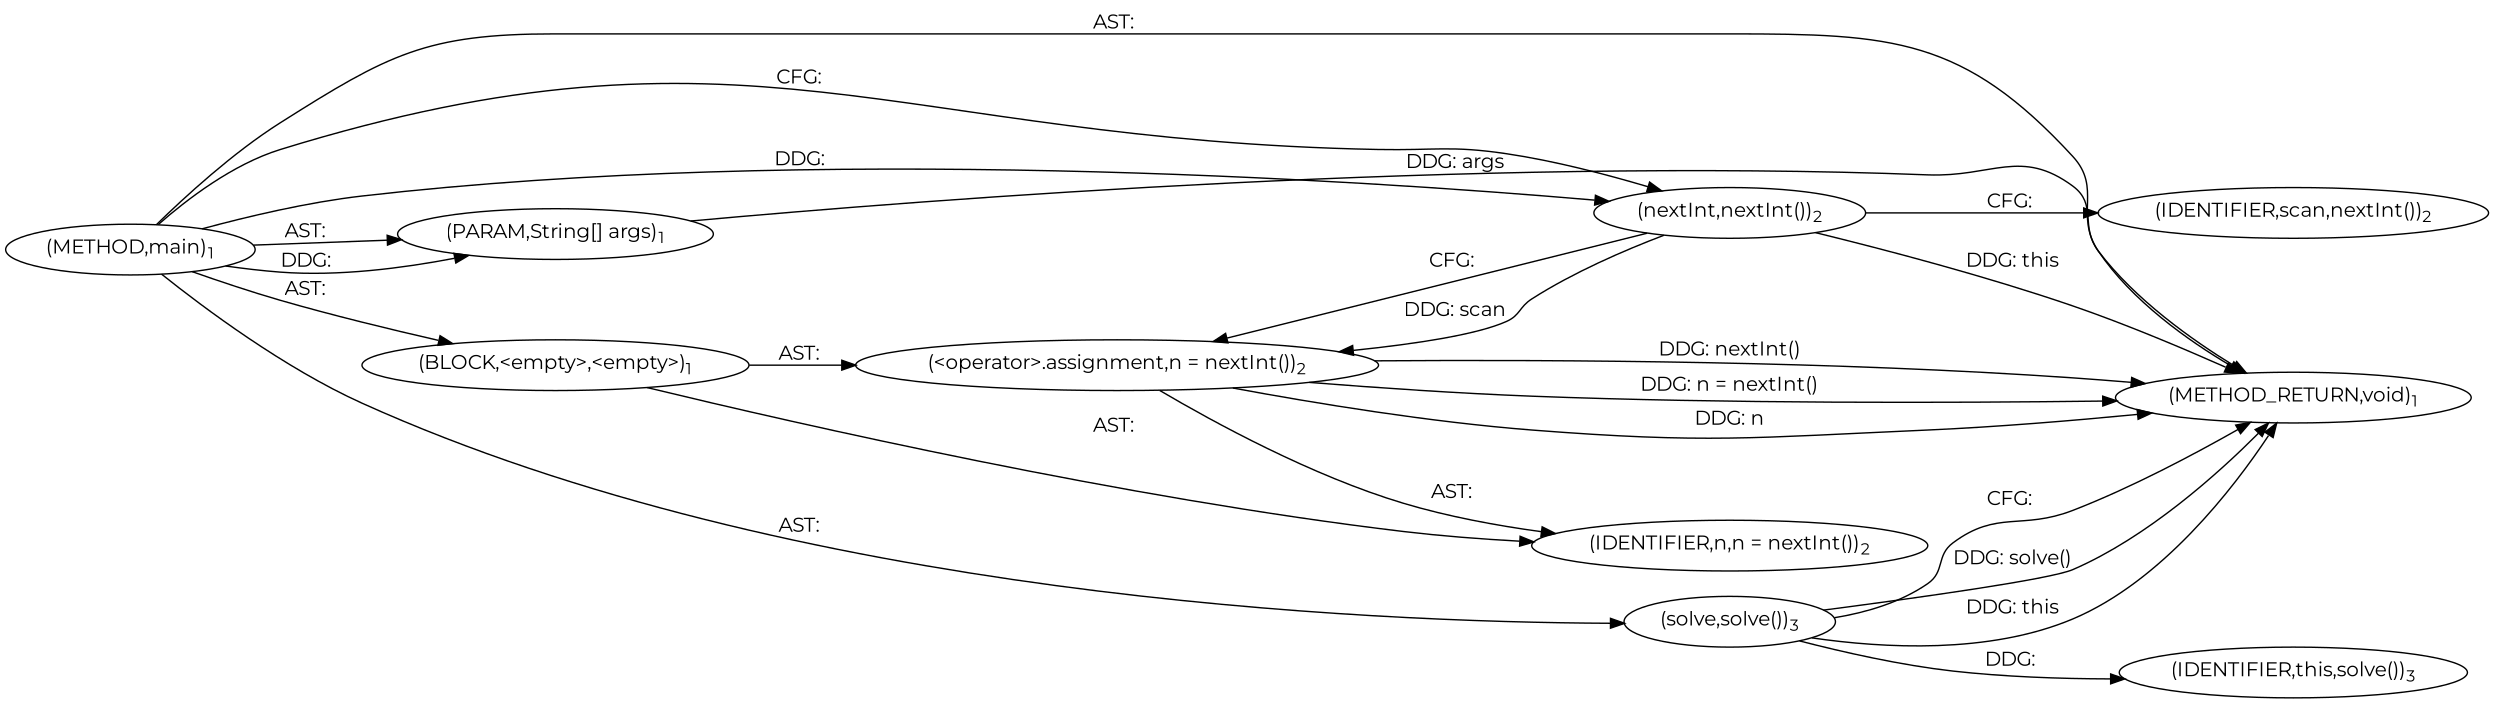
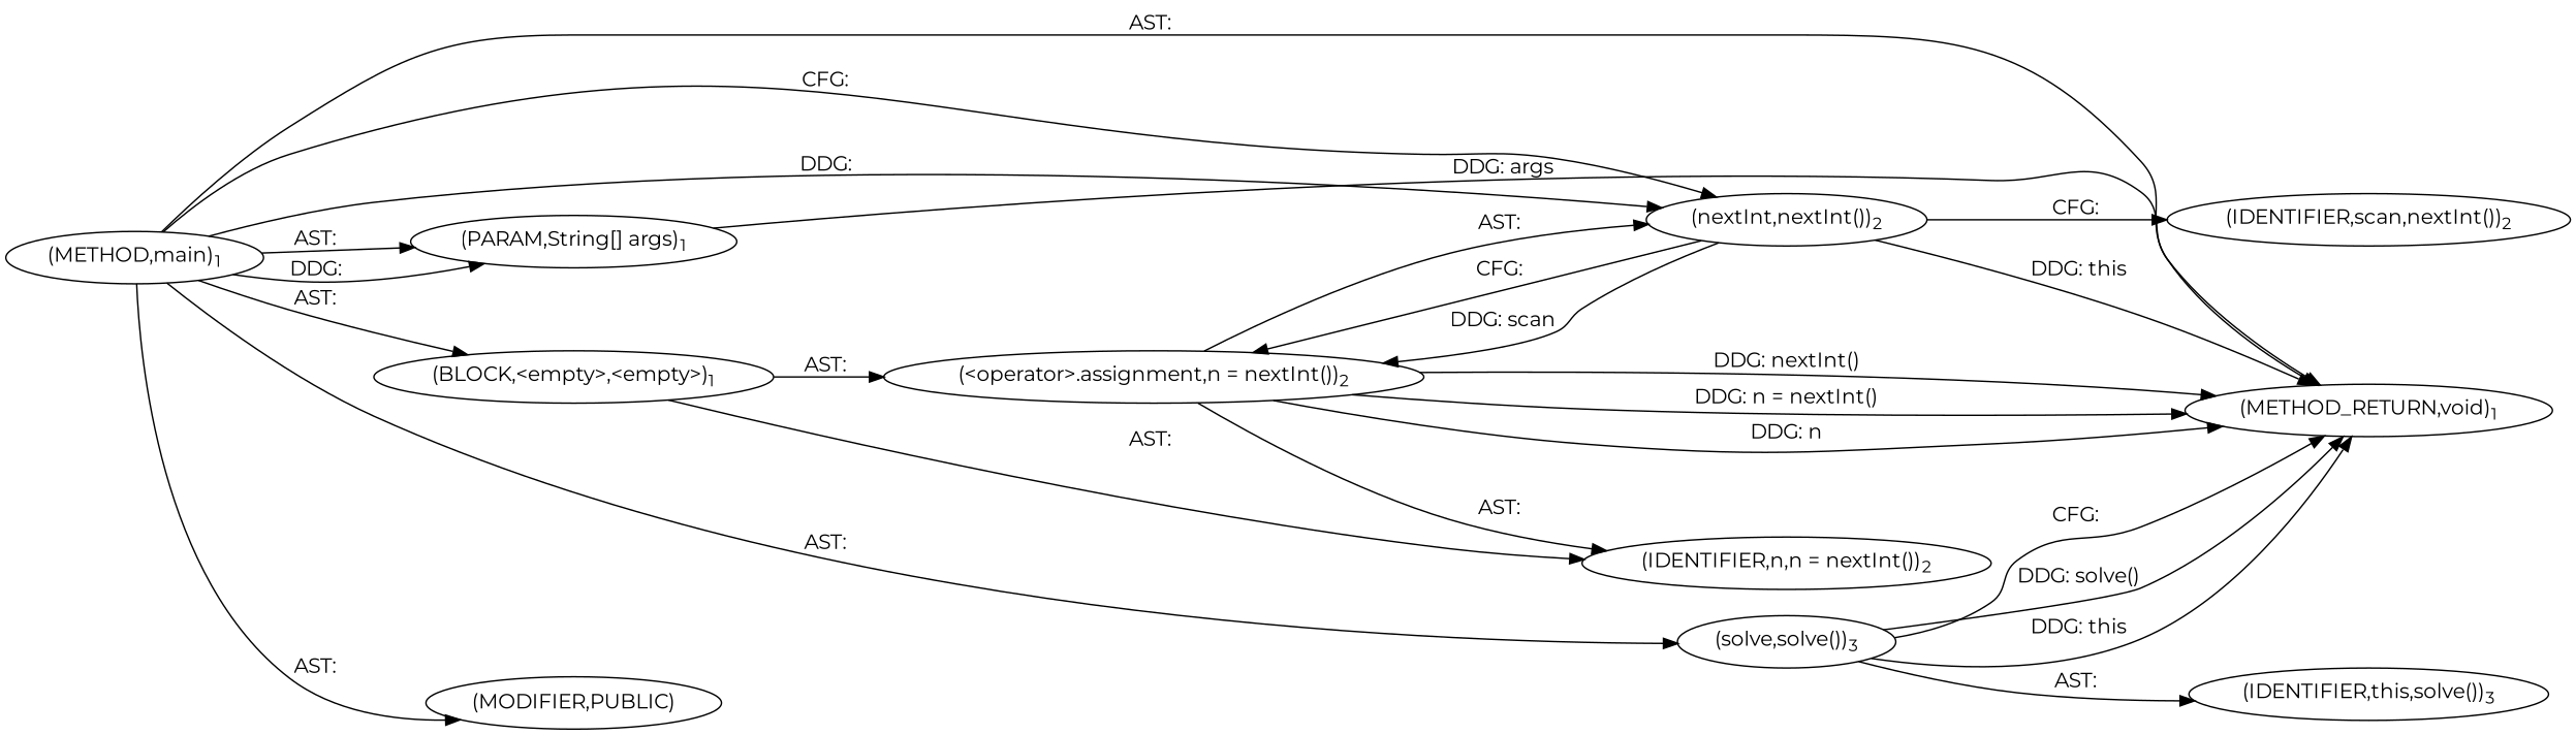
  digraph {
    fontname=Montserrat
    rankdir=LR
    node [fontname=Montserrat]
    edge [fontname=Montserrat]
    n1 [label=<(METHOD,main)<SUB>1</SUB>>]
    n2 [label=<(PARAM,String[] args)<SUB>1</SUB>>]
    n3 [label=<(BLOCK,&lt;empty&gt;,&lt;empty&gt;)<SUB>1</SUB>>]
    n4 [label=<(nextInt,nextInt())<SUB>2</SUB>>]
    n5 [label=<(solve,solve())<SUB>3</SUB>>]
+   n6 [label=<(MODIFIER,PUBLIC)>]
    n7 [label=<(METHOD_RETURN,void)<SUB>1</SUB>>]
    n8 [label=<(&lt;operator&gt;.assignment,n = nextInt())<SUB>2</SUB>>]
    n9 [label=<(IDENTIFIER,n,n = nextInt())<SUB>2</SUB>>]
    n10 [label=<(IDENTIFIER,scan,nextInt())<SUB>2</SUB>>]
    n11 [label=<(IDENTIFIER,this,solve())<SUB>3</SUB>>]
    n1 -> n2 [label="AST: "]
    n1 -> n2 [label="DDG: "]
    n1 -> n3 [label="AST: "]
    n1 -> n4 [label="CFG: "]
    n1 -> n4 [label="DDG: "]
    n1 -> n5 [label="AST: "]
+   n1 -> n6 [label="AST: "]
    n1 -> n7 [label="AST: "]
    n2 -> n7 [label="DDG: args"]
    n3 -> n8 [label="AST: "]
    n3 -> n9 [label="AST: "]
    n4 -> n7 [label="DDG: this"]
    n4 -> n8 [label="CFG: "]
    n4 -> n8 [label="DDG: scan"]
    n4 -> n10 [label="CFG: "]
    n5 -> n7 [label="CFG: "]
    n5 -> n7 [label="DDG: solve()"]
    n5 -> n7 [label="DDG: this"]
-   n5 -> n11 [label="DDG: "]
+   n5 -> n11 [label="AST: "]
+   n8 -> n4 [label="AST: "]
    n8 -> n7 [label="DDG: nextInt()"]
    n8 -> n7 [label="DDG: n = nextInt()"]
    n8 -> n7 [label="DDG: n"]
    n8 -> n9 [label="AST: "]
  }
